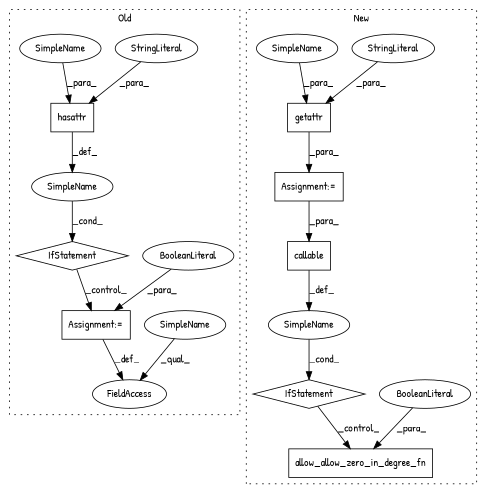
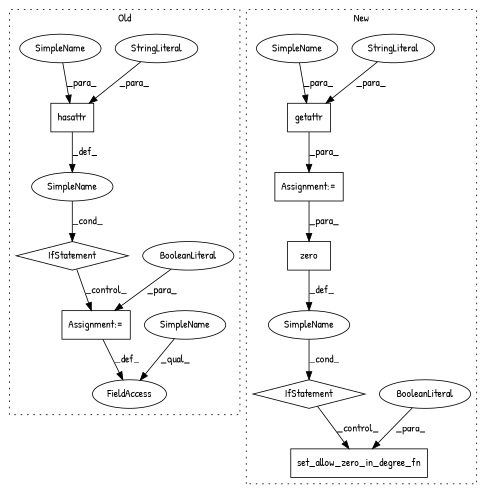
  digraph {
    fontname="Patrick Hand"
    node [a=42 fontname="Patrick Hand" l=1 shape=ellipse]
    edge [fontname="Patrick Hand"]
    n1 [a=32 l="8,1" label=hasattr s="482,515" shape=box]
    n2 [a=45 l=23 label=StringLiteral s=492]
    n3 [a=22 l=23 label=FieldAccess s=528]
    n4 [a=25 l="4,2" label=IfStatement s="478,516" shape=diamond]
    n5 [label=SimpleName l=""]
    n6 [a=7 label="Assignment:=" s=551 shape=box]
    n7 [a=9 l=4 label=BooleanLiteral s=552]
    n8 [label=SimpleName s=528]
    n9 [label=SimpleName s=490]
-   n10 [a=32 l="9,1" label=callable s="586,622" shape=box]
+   n10 [a=32 l="9,1" label=zero s="586,622" shape=box]
    n11 [a=7 label="Assignment:=" s=531 shape=box]
    n12 [a=25 l="4,2" label=IfStatement s="582,623" shape=diamond]
    n13 [label=SimpleName l=""]
-   n14 [a=32 l="28,1" label=allow_allow_zero_in_degree_fn s="635,667" shape=box]
+   n14 [a=32 l="28,1" label=set_allow_zero_in_degree_fn s="635,667" shape=box]
    n15 [a=9 l=4 label=BooleanLiteral s=663]
    n16 [a=32 l="8,1" label=getattr s="532,573" shape=box]
    n17 [a=45 l=26 label=StringLiteral s=542]
    n18 [label=SimpleName s=540]
    subgraph cluster_1 {
      label=Old
      style=dotted
      n1
      n2
      n3
      n4
      n5
      n6
      n7
      n8
      n9
    }
    subgraph cluster_2 {
      label=New
      style=dotted
      n10
      n11
      n12
      n13
      n14
      n15
      n16
      n17
      n18
    }
    n1 -> n5 [label=_def_]
    n2 -> n1 [label=_para_]
    n4 -> n6 [label=_control_]
    n5 -> n4 [label=_cond_]
    n6 -> n3 [label=_def_]
    n7 -> n6 [label=_para_]
    n8 -> n3 [label=_qual_]
    n9 -> n1 [label=_para_]
    n10 -> n13 [label=_def_]
    n11 -> n10 [label=_para_]
    n12 -> n14 [label=_control_]
    n13 -> n12 [label=_cond_]
    n15 -> n14 [label=_para_]
    n16 -> n11 [label=_para_]
    n17 -> n16 [label=_para_]
    n18 -> n16 [label=_para_]
  }
